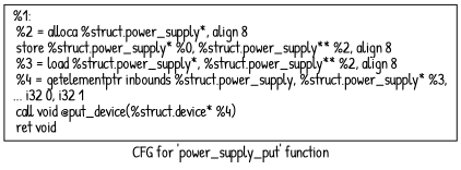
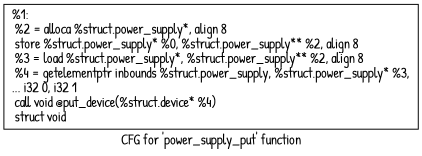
  digraph {
    label="CFG for 'power_supply_put' function"
    fontname="Patrick Hand"
-   n1 [label="{%1:\l  %2 = alloca %struct.power_supply*, align 8\l  store %struct.power_supply* %0, %struct.power_supply** %2, align 8\l  %3 = load %struct.power_supply*, %struct.power_supply** %2, align 8\l  %4 = getelementptr inbounds %struct.power_supply, %struct.power_supply* %3,\l... i32 0, i32 1\l  call void @put_device(%struct.device* %4)\l  ret void\l}" shape=record fontname="Patrick Hand"]
+   n1 [label="{%1:\l  %2 = alloca %struct.power_supply*, align 8\l  store %struct.power_supply* %0, %struct.power_supply** %2, align 8\l  %3 = load %struct.power_supply*, %struct.power_supply** %2, align 8\l  %4 = getelementptr inbounds %struct.power_supply, %struct.power_supply* %3,\l... i32 0, i32 1\l  call void @put_device(%struct.device* %4)\l  struct void\l}" shape=record fontname="Patrick Hand"]
  }
